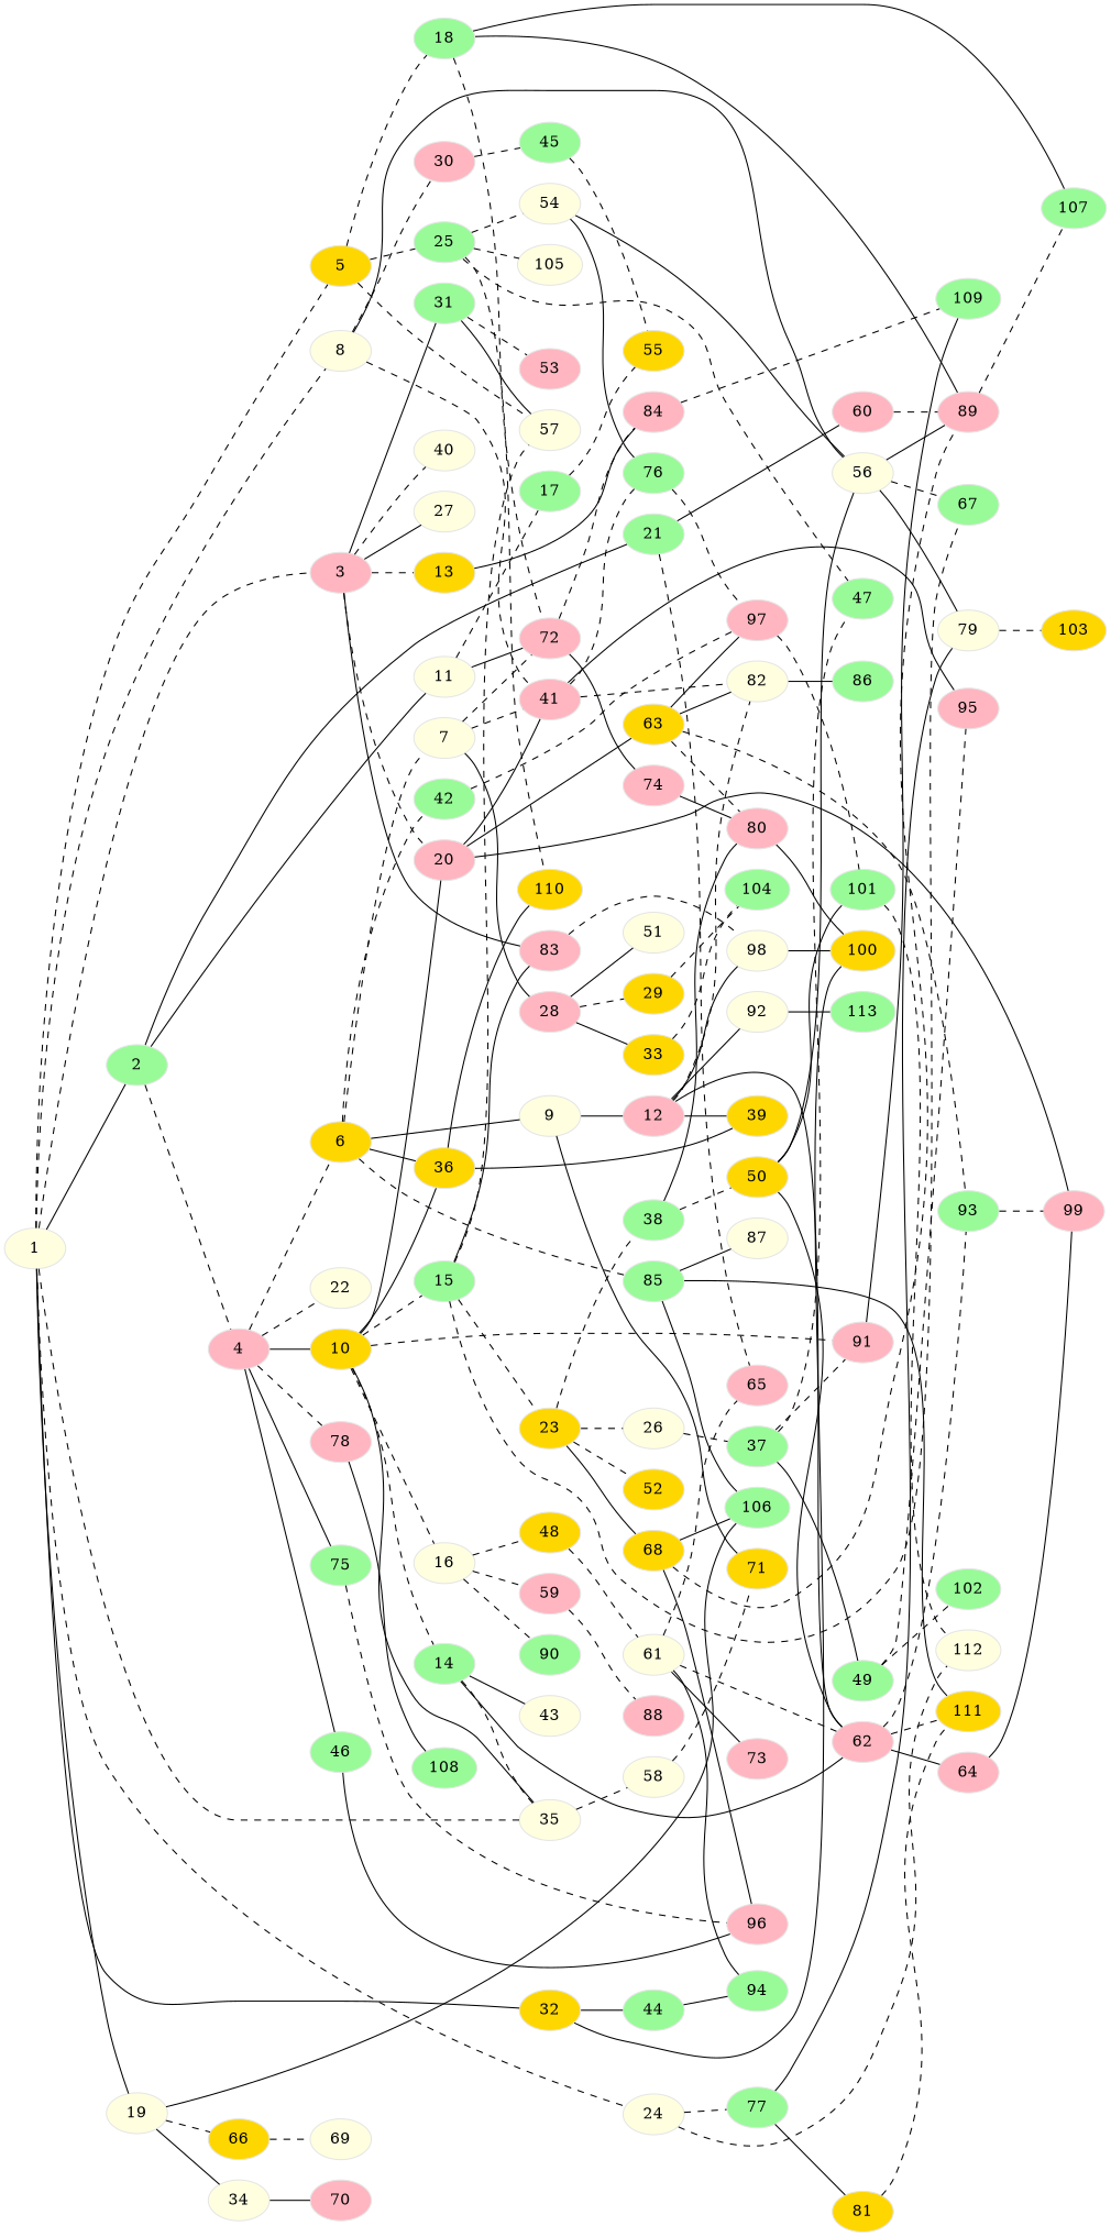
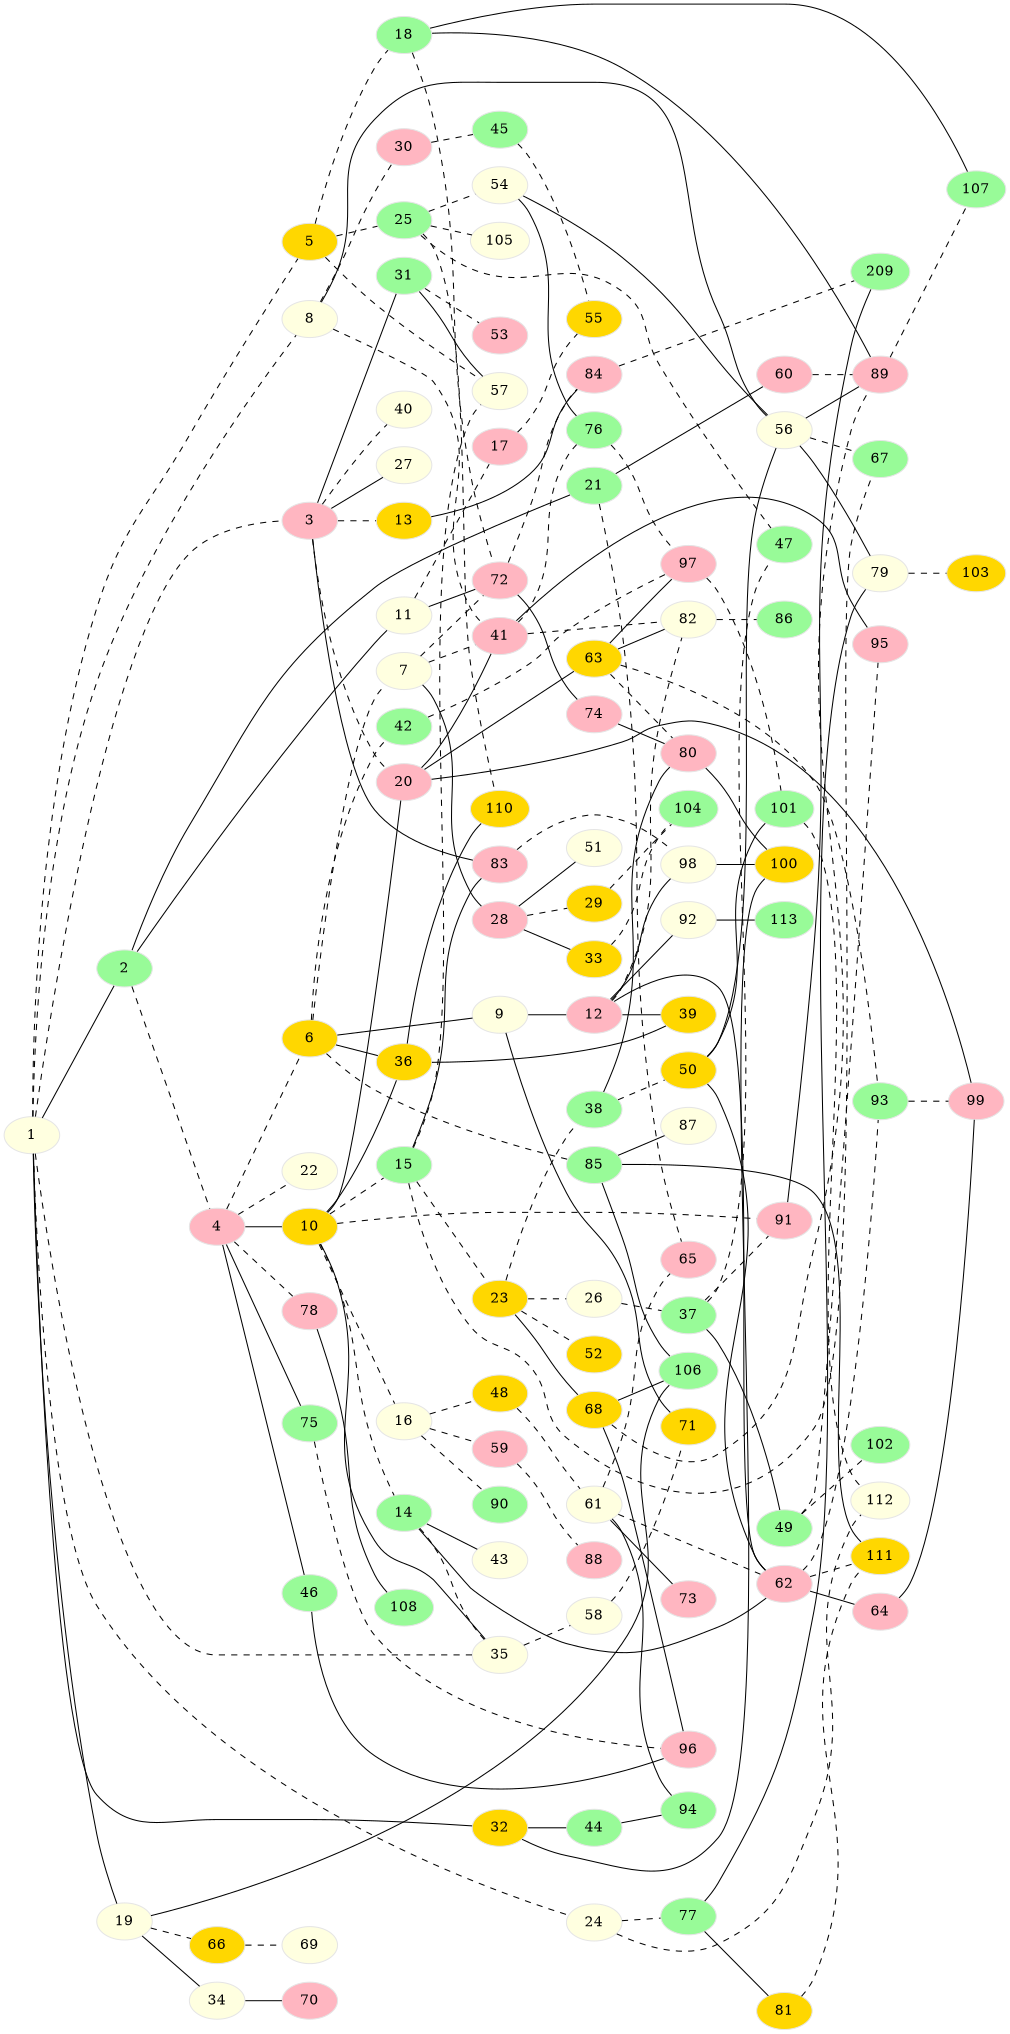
  graph {
    rankdir=LR
    node [color=gray90 fillcolor=palegreen style=filled]
    edge [style=dashed]
    1 [fillcolor=lightyellow]
    2
    3 [fillcolor=lightpink]
    5 [fillcolor=gold]
    8 [fillcolor=lightyellow]
    19 [fillcolor=lightyellow]
    24 [fillcolor=lightyellow]
    32 [fillcolor=gold]
    35 [fillcolor=lightyellow]
    4 [fillcolor=lightpink]
    11 [fillcolor=lightyellow]
    21
    13 [fillcolor=gold]
    20 [fillcolor=lightpink]
    27 [fillcolor=lightyellow]
    31
    40 [fillcolor=lightyellow]
    83 [fillcolor=lightpink]
    18
    25
    57 [fillcolor=lightyellow]
    41 [fillcolor=lightpink]
    30 [fillcolor=lightpink]
    56 [fillcolor=lightyellow]
    34 [fillcolor=lightyellow]
    66 [fillcolor=gold]
    106
    77
    112 [fillcolor=lightyellow]
    44
    100 [fillcolor=gold]
    58 [fillcolor=lightyellow]
    6 [fillcolor=gold]
    10 [fillcolor=gold]
    22 [fillcolor=lightyellow]
    46
    75
    78 [fillcolor=lightpink]
    72 [fillcolor=lightpink]
-   17
+   17 [fillcolor=lightpink]
    60 [fillcolor=lightpink]
    65 [fillcolor=lightpink]
    84 [fillcolor=lightpink]
    63 [fillcolor=gold]
    99 [fillcolor=lightpink]
    53 [fillcolor=lightpink]
    98 [fillcolor=lightyellow]
    7 [fillcolor=lightyellow]
    9 [fillcolor=lightyellow]
    36 [fillcolor=gold]
    42
    85
    14
    15
    16 [fillcolor=lightyellow]
    91 [fillcolor=lightpink]
    96 [fillcolor=lightpink]
    108
    89 [fillcolor=lightpink]
    107
    47
    54 [fillcolor=lightyellow]
    105 [fillcolor=lightyellow]
    110 [fillcolor=gold]
    28 [fillcolor=lightpink]
    12 [fillcolor=lightpink]
    71 [fillcolor=gold]
    39 [fillcolor=gold]
    97 [fillcolor=lightpink]
    111 [fillcolor=gold]
    87 [fillcolor=lightyellow]
    29 [fillcolor=gold]
    33 [fillcolor=gold]
    51 [fillcolor=lightyellow]
    82 [fillcolor=lightyellow]
    76
    95 [fillcolor=lightpink]
    74 [fillcolor=lightpink]
    45
    67
    79 [fillcolor=lightyellow]
    62 [fillcolor=lightpink]
    92 [fillcolor=lightyellow]
    43 [fillcolor=lightyellow]
    23 [fillcolor=gold]
    48 [fillcolor=gold]
    59 [fillcolor=lightpink]
    90
-   109
+   109 [label=209]
    55 [fillcolor=gold]
    64 [fillcolor=lightpink]
    93
    86
    113
    26 [fillcolor=lightyellow]
    38
    52 [fillcolor=gold]
    68 [fillcolor=gold]
    61 [fillcolor=lightyellow]
    88 [fillcolor=lightpink]
    70 [fillcolor=lightpink]
    69 [fillcolor=lightyellow]
    80 [fillcolor=lightpink]
    37
    50 [fillcolor=gold]
    81 [fillcolor=gold]
    49
    104
    94
    102
    101
    73 [fillcolor=lightpink]
    103 [fillcolor=gold]
    1 -- 2 [style=solid]
    1 -- 3
    1 -- 5
    1 -- 8
    1 -- 19 [style=solid]
    1 -- 24
    1 -- 32 [style=solid]
    1 -- 35
    2 -- 4
    2 -- 11 [style=solid]
    2 -- 21 [style=solid]
    3 -- 13
    3 -- 20
    3 -- 27 [style=solid]
    3 -- 31 [style=solid]
    3 -- 40
    3 -- 83 [style=solid]
    5 -- 18
    5 -- 25
    5 -- 57
    8 -- 41
    8 -- 30
    8 -- 56 [style=solid]
    19 -- 34 [style=solid]
    19 -- 66
    19 -- 106 [style=solid]
    24 -- 77
    24 -- 112
    32 -- 44 [style=solid]
    32 -- 100 [style=solid]
    35 -- 58
    4 -- 6
    4 -- 10 [style=solid]
    4 -- 22
    4 -- 46 [style=solid]
    4 -- 75 [style=solid]
    4 -- 78
    11 -- 72 [style=solid]
    11 -- 17
    21 -- 60 [style=solid]
    21 -- 65
    13 -- 84 [style=solid]
    20 -- 41 [style=solid]
    20 -- 63 [style=solid]
    20 -- 99 [style=solid]
    31 -- 57 [style=solid]
    31 -- 53
    83 -- 98
    18 -- 72
    18 -- 89 [style=solid]
    18 -- 107 [style=solid]
    25 -- 47
    25 -- 54
    25 -- 105
    25 -- 110
    41 -- 82
    41 -- 76
    41 -- 95 [style=solid]
    30 -- 45
    56 -- 89 [style=solid]
    56 -- 67
    56 -- 79 [style=solid]
    34 -- 70 [style=solid]
    66 -- 69
    77 -- 79 [style=solid]
    77 -- 81 [style=solid]
    44 -- 94 [style=solid]
    58 -- 71
    6 -- 7
    6 -- 9 [style=solid]
    6 -- 36 [style=solid]
    6 -- 42
    6 -- 85
    10 -- 35 [style=solid]
    10 -- 20 [style=solid]
    10 -- 36 [style=solid]
    10 -- 14
    10 -- 15
    10 -- 16
    10 -- 91
    46 -- 96 [style=solid]
    75 -- 96
    78 -- 108 [style=solid]
    72 -- 84
    72 -- 74 [style=solid]
    17 -- 55
    60 -- 89
    84 -- 109
    63 -- 97 [style=solid]
    63 -- 82 [style=solid]
    63 -- 93
    63 -- 80
    98 -- 100 [style=solid]
    7 -- 41
    7 -- 72
    7 -- 28 [style=solid]
    9 -- 12 [style=solid]
    9 -- 71 [style=solid]
    36 -- 110 [style=solid]
    36 -- 39 [style=solid]
    42 -- 97
    85 -- 106 [style=solid]
    85 -- 111 [style=solid]
    85 -- 87 [style=solid]
    14 -- 35
    14 -- 62 [style=solid]
    14 -- 43 [style=solid]
    15 -- 83 [style=solid]
    15 -- 57
    15 -- 67
    15 -- 23
    16 -- 48
    16 -- 59
    16 -- 90
    91 -- 109 [style=solid]
    89 -- 107
    54 -- 56 [style=solid]
    54 -- 76 [style=solid]
    28 -- 29
    28 -- 33 [style=solid]
    28 -- 51 [style=solid]
    12 -- 98 [style=solid]
    12 -- 39 [style=solid]
    12 -- 82
    12 -- 62 [style=solid]
    12 -- 92 [style=solid]
    97 -- 101
    29 -- 104
    33 -- 104
-   82 -- 86 [style=solid]
+   82 -- 86
    76 -- 97
    74 -- 80 [style=solid]
    45 -- 55
    79 -- 103
    62 -- 111
    62 -- 64 [style=solid]
    62 -- 93
    92 -- 113 [style=solid]
    23 -- 26
    23 -- 38
    23 -- 52
    23 -- 68 [style=solid]
    48 -- 61
    59 -- 88
    64 -- 99 [style=solid]
    93 -- 99
    26 -- 37
    38 -- 80 [style=solid]
    38 -- 50
    68 -- 106 [style=solid]
    68 -- 96 [style=solid]
    68 -- 89
    61 -- 65
    61 -- 62
    61 -- 94 [style=solid]
    61 -- 73 [style=solid]
    80 -- 100 [style=solid]
    37 -- 91
    37 -- 47
    37 -- 49 [style=solid]
    50 -- 56 [style=solid]
    50 -- 62 [style=solid]
    50 -- 101 [style=solid]
    81 -- 111
    49 -- 95
    49 -- 102
    101 -- 112
  }
